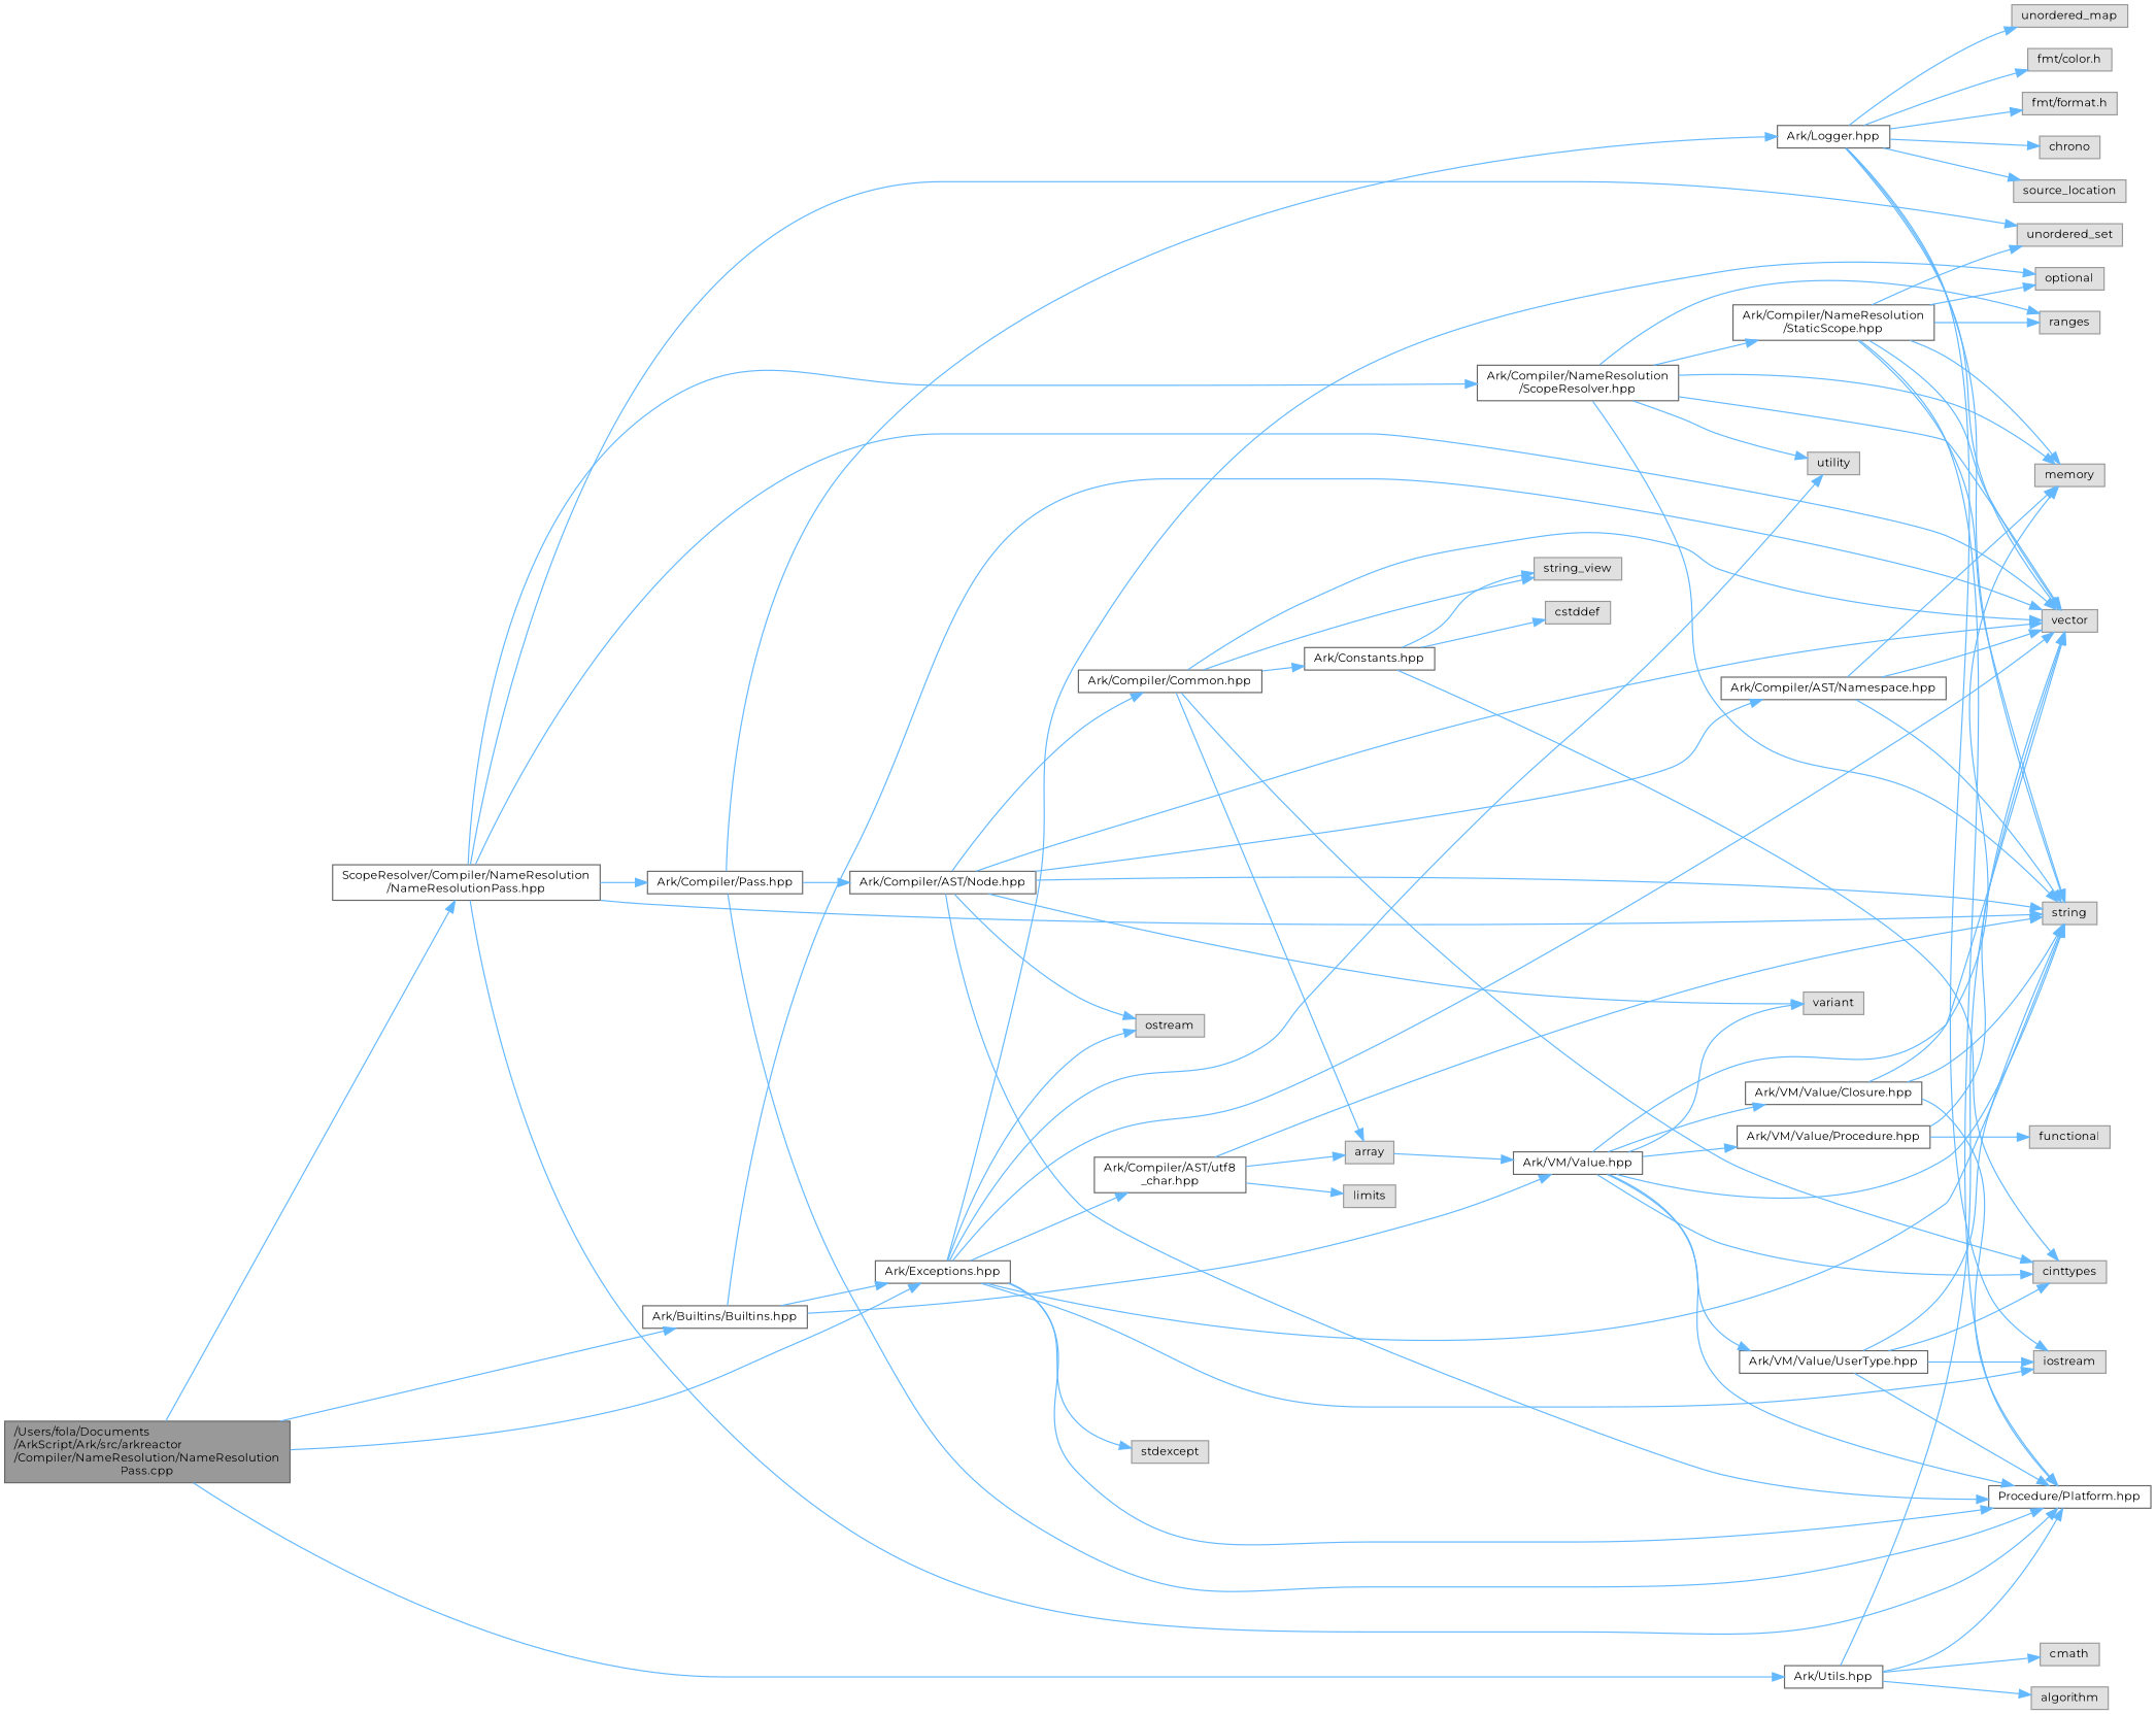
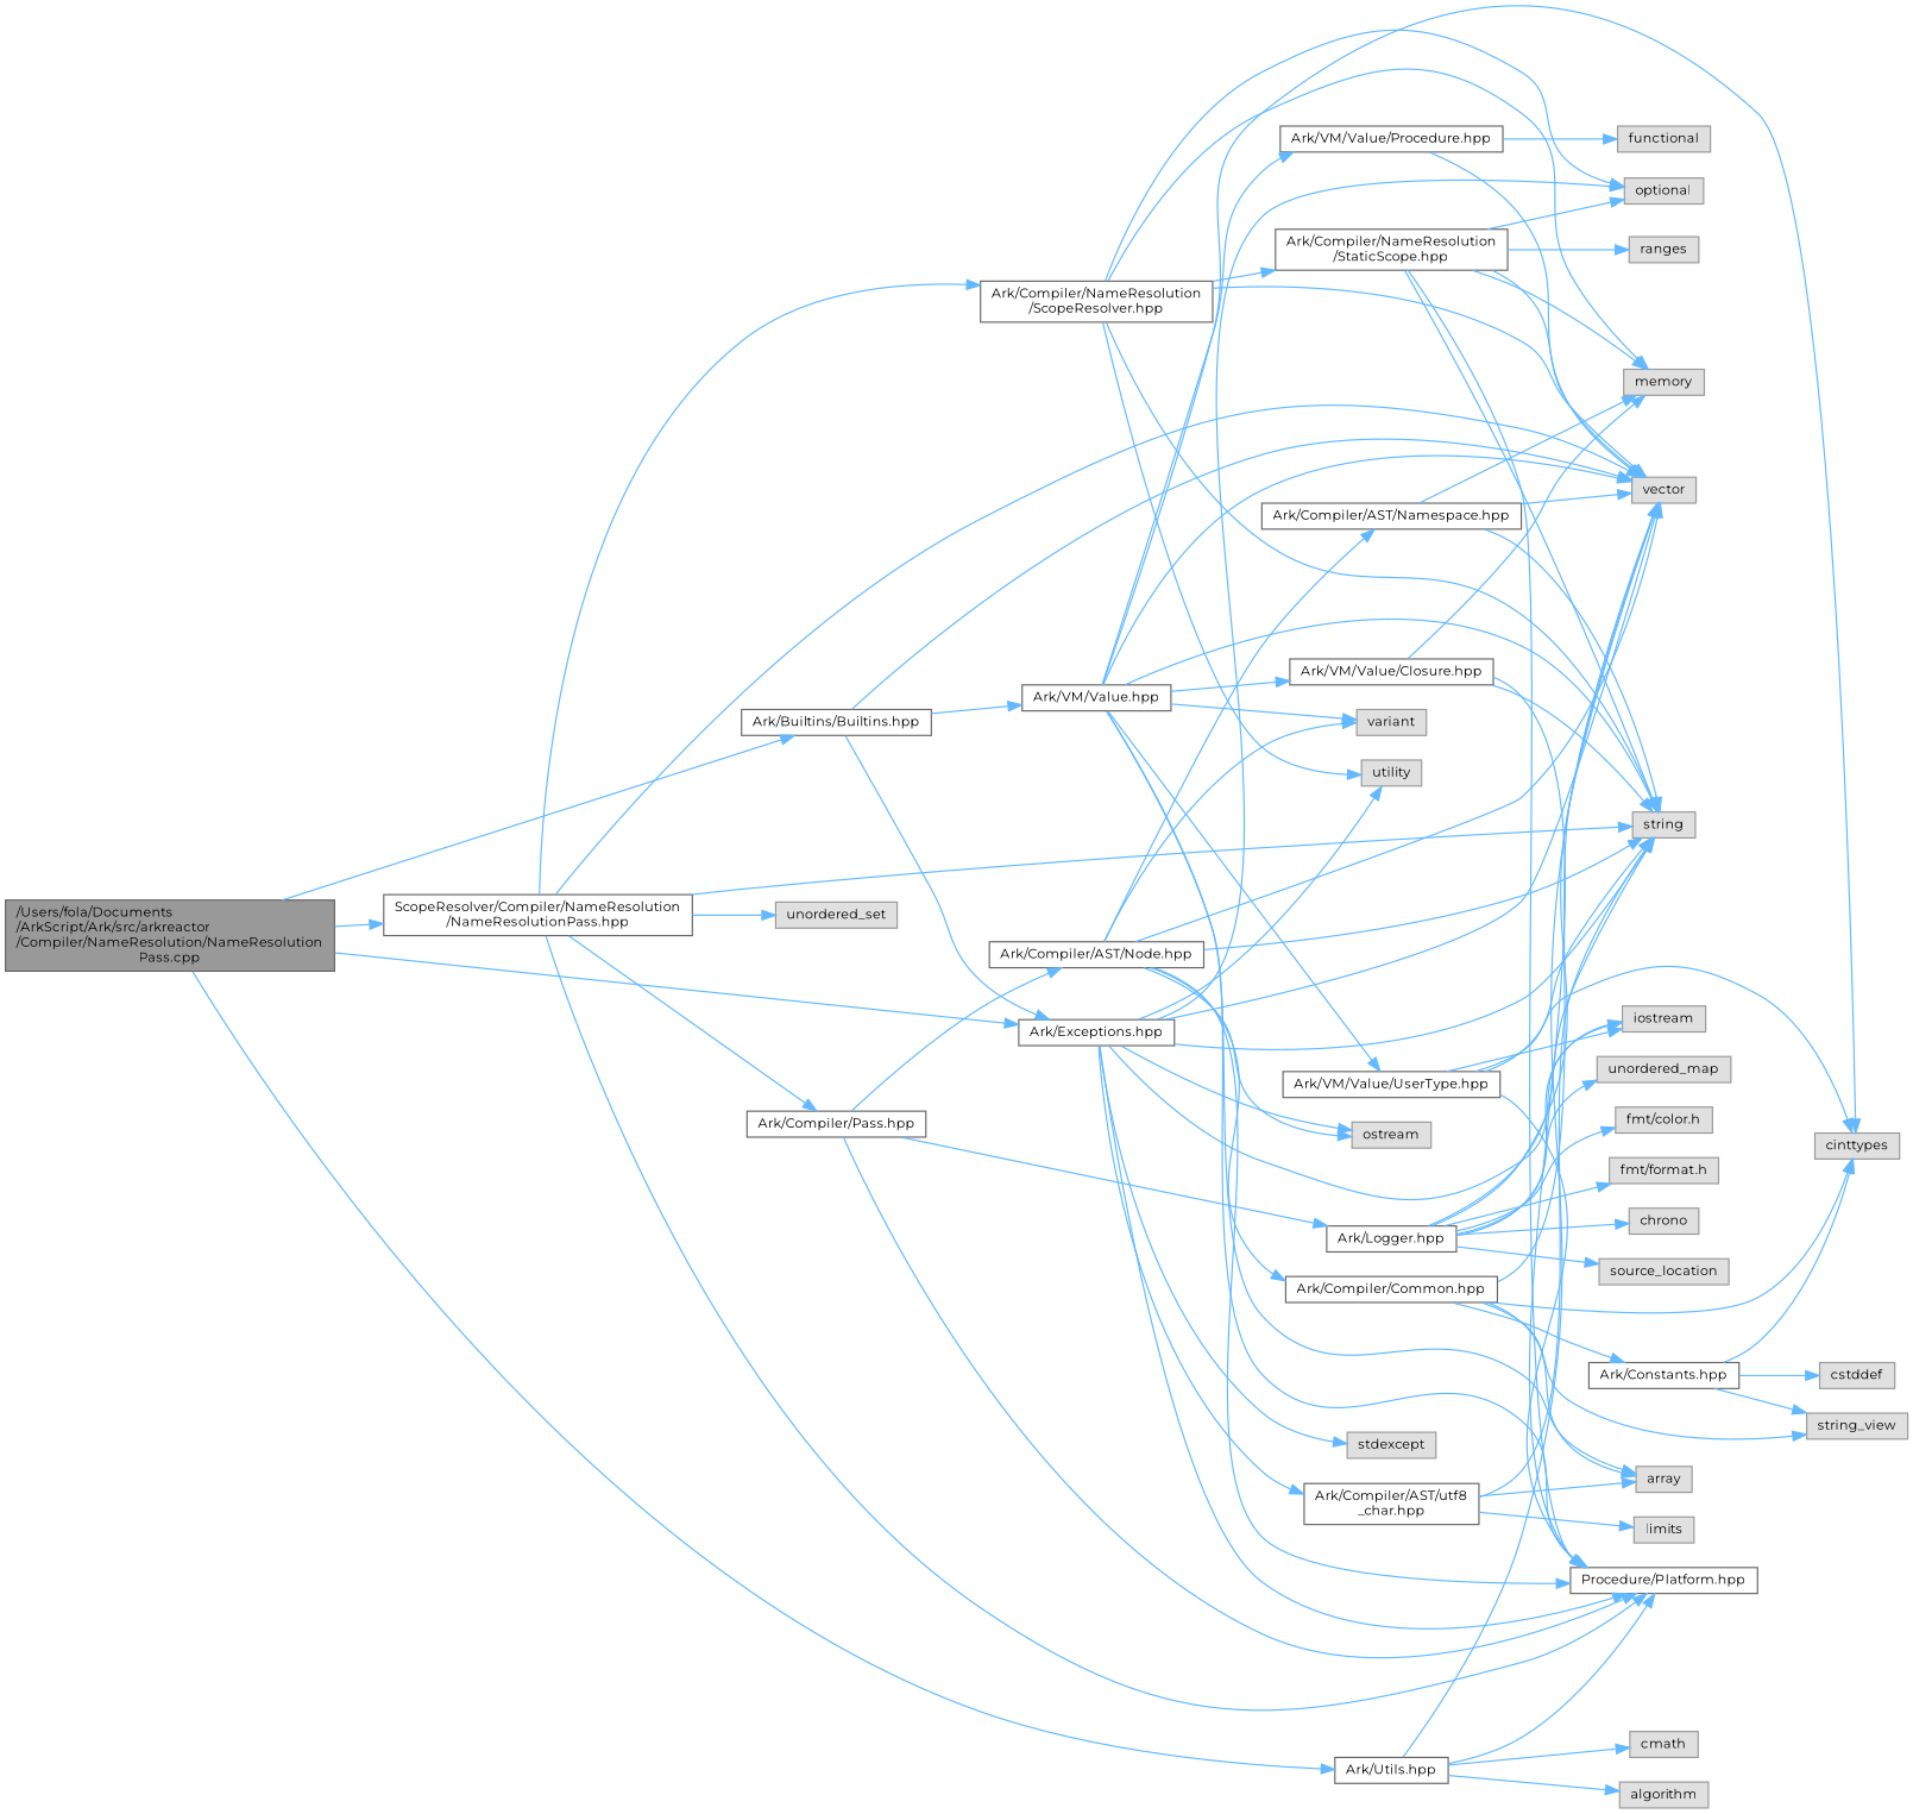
  digraph {
    fontname=Montserrat
    rankdir=LR
    node [color=grey60 fillcolor="#E0E0E0" fontname=Montserrat fontsize=10 shape=box style=filled]
    edge [color=steelblue1 fontname=Montserrat fontsize=10 labelfontname=Helvetica labelfontsize=10 style=solid]
    n1 [color=gray40 fillcolor=grey60 fontcolor=black height=0.2 label="/Users/fola/Documents\l/ArkScript/Ark/src/arkreactor\l/Compiler/NameResolution/NameResolution\lPass.cpp" width=0.4]
    n2 [color=grey40 fillcolor=white height=0.2 label="ScopeResolver/Compiler/NameResolution\l/NameResolutionPass.hpp" width=0.4]
    n3 [color=grey40 fillcolor=white height=0.2 label="Ark/Exceptions.hpp" width=0.4]
    n4 [color=grey40 fillcolor=white height=0.2 label="Ark/Utils.hpp" width=0.4]
    n5 [color=grey40 fillcolor=white height=0.2 label="Ark/Builtins/Builtins.hpp" width=0.4]
    n6 [height=0.2 label=vector width=0.4]
    n7 [height=0.2 label=string width=0.4]
    n8 [height=0.2 label=unordered_set width=0.4]
    n9 [color=grey40 fillcolor=white height=0.2 label="Procedure/Platform.hpp" width=0.4]
    n10 [color=grey40 fillcolor=white height=0.2 label="Ark/Compiler/Pass.hpp" width=0.4]
    n11 [color=grey40 fillcolor=white height=0.2 label="Ark/Compiler/NameResolution\l/ScopeResolver.hpp" width=0.4]
    n12 [height=0.2 label=ostream width=0.4]
    n13 [height=0.2 label=iostream width=0.4]
    n14 [height=0.2 label=optional width=0.4]
    n15 [height=0.2 label=utility width=0.4]
    n16 [height=0.2 label=stdexcept width=0.4]
    n17 [color=grey40 fillcolor=white height=0.2 label="Ark/Compiler/AST/utf8\l_char.hpp" width=0.4]
    n18 [height=0.2 label=algorithm width=0.4]
    n19 [height=0.2 label=cmath width=0.4]
    n20 [color=grey40 fillcolor=white height=0.2 label="Ark/VM/Value.hpp" width=0.4]
    n21 [color=grey40 fillcolor=white height=0.2 label="Ark/Compiler/AST/Node.hpp" width=0.4]
    n22 [color=grey40 fillcolor=white height=0.2 label="Ark/Logger.hpp" width=0.4]
    n23 [height=0.2 label=memory width=0.4]
    n24 [color=grey40 fillcolor=white height=0.2 label="Ark/Compiler/NameResolution\l/StaticScope.hpp" width=0.4]
    n25 [height=0.2 label=variant width=0.4]
    n26 [color=grey40 fillcolor=white height=0.2 label="Ark/Compiler/AST/Namespace.hpp" width=0.4]
    n27 [color=grey40 fillcolor=white height=0.2 label="Ark/Compiler/Common.hpp" width=0.4]
    n28 [height=0.2 label="fmt/format.h" width=0.4]
    n29 [height=0.2 label=chrono width=0.4]
    n30 [height=0.2 label=source_location width=0.4]
    n31 [height=0.2 label=unordered_map width=0.4]
    n32 [height=0.2 label="fmt/color.h" width=0.4]
    n33 [height=0.2 label=array width=0.4]
    n34 [height=0.2 label=string_view width=0.4]
    n35 [height=0.2 label=cinttypes width=0.4]
    n36 [color=grey40 fillcolor=white height=0.2 label="Ark/Constants.hpp" width=0.4]
    n37 [height=0.2 label=cstddef width=0.4]
    n38 [height=0.2 label=ranges width=0.4]
    n39 [height=0.2 label=limits width=0.4]
    n40 [color=grey40 fillcolor=white height=0.2 label="Ark/VM/Value/Closure.hpp" width=0.4]
    n41 [color=grey40 fillcolor=white height=0.2 label="Ark/VM/Value/UserType.hpp" width=0.4]
    n42 [color=grey40 fillcolor=white height=0.2 label="Ark/VM/Value/Procedure.hpp" width=0.4]
    n43 [height=0.2 label=functional width=0.4]
    n1 -> n2
    n1 -> n3
    n1 -> n4
    n1 -> n5
    n2 -> n6
    n2 -> n7
    n2 -> n8
    n2 -> n9
    n2 -> n10
    n2 -> n11
    n3 -> n6
    n3 -> n7
    n3 -> n9
    n3 -> n12
    n3 -> n13
    n3 -> n14
    n3 -> n15
    n3 -> n16
    n3 -> n17
    n4 -> n6
    n4 -> n9
    n4 -> n18
    n4 -> n19
    n5 -> n3
    n5 -> n6
    n5 -> n20
    n10 -> n9
    n10 -> n21
    n10 -> n22
    n11 -> n6
    n11 -> n7
-   n11 -> n38
+   n11 -> n14
    n11 -> n15
    n11 -> n23
    n11 -> n24
    n17 -> n7
    n17 -> n33
    n17 -> n39
    n20 -> n6
    n20 -> n7
    n20 -> n9
    n20 -> n25
-   n33 -> n20
+   n20 -> n33
    n20 -> n35
    n20 -> n40
    n20 -> n41
    n20 -> n42
    n21 -> n6
    n21 -> n7
    n21 -> n9
    n21 -> n12
    n21 -> n25
    n21 -> n26
    n21 -> n27
    n22 -> n6
    n22 -> n7
    n22 -> n13
    n22 -> n28
    n22 -> n29
    n22 -> n30
    n22 -> n31
    n22 -> n32
    n24 -> n6
    n24 -> n7
-   n24 -> n8
    n24 -> n9
    n24 -> n14
    n24 -> n23
    n24 -> n38
    n26 -> n6
    n26 -> n7
    n26 -> n23
    n27 -> n6
    n27 -> n33
    n27 -> n34
    n27 -> n35
    n27 -> n36
    n36 -> n34
    n36 -> n35
    n36 -> n37
    n40 -> n7
    n40 -> n9
    n40 -> n23
    n41 -> n7
    n41 -> n9
    n41 -> n13
    n41 -> n35
    n42 -> n6
    n42 -> n43
  }
